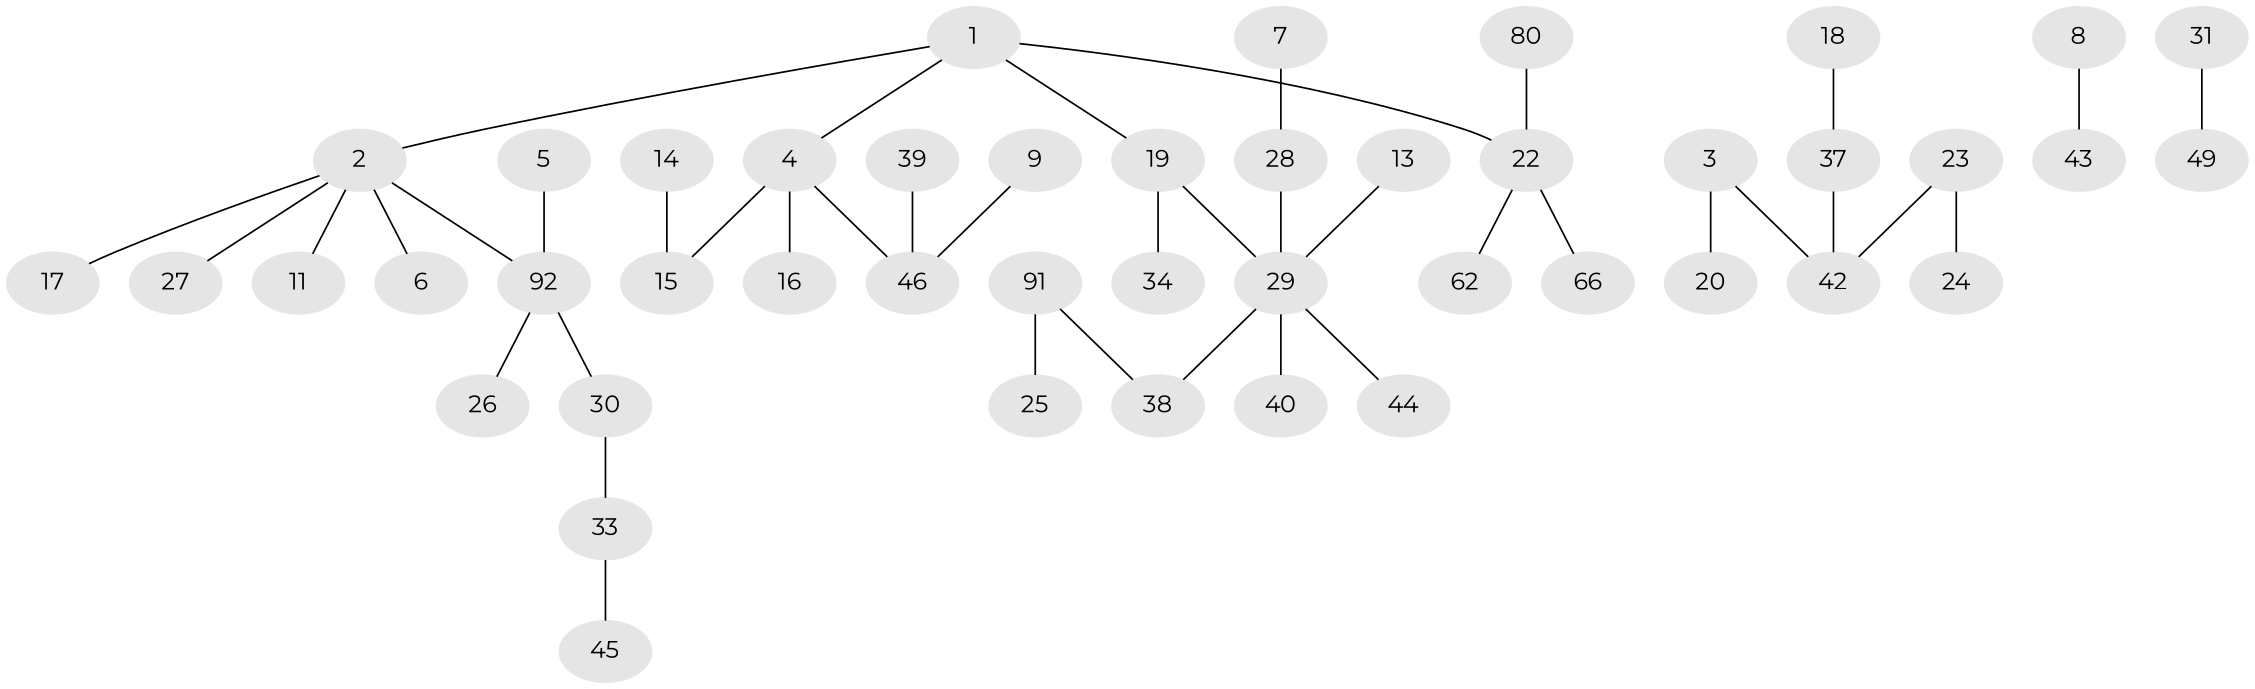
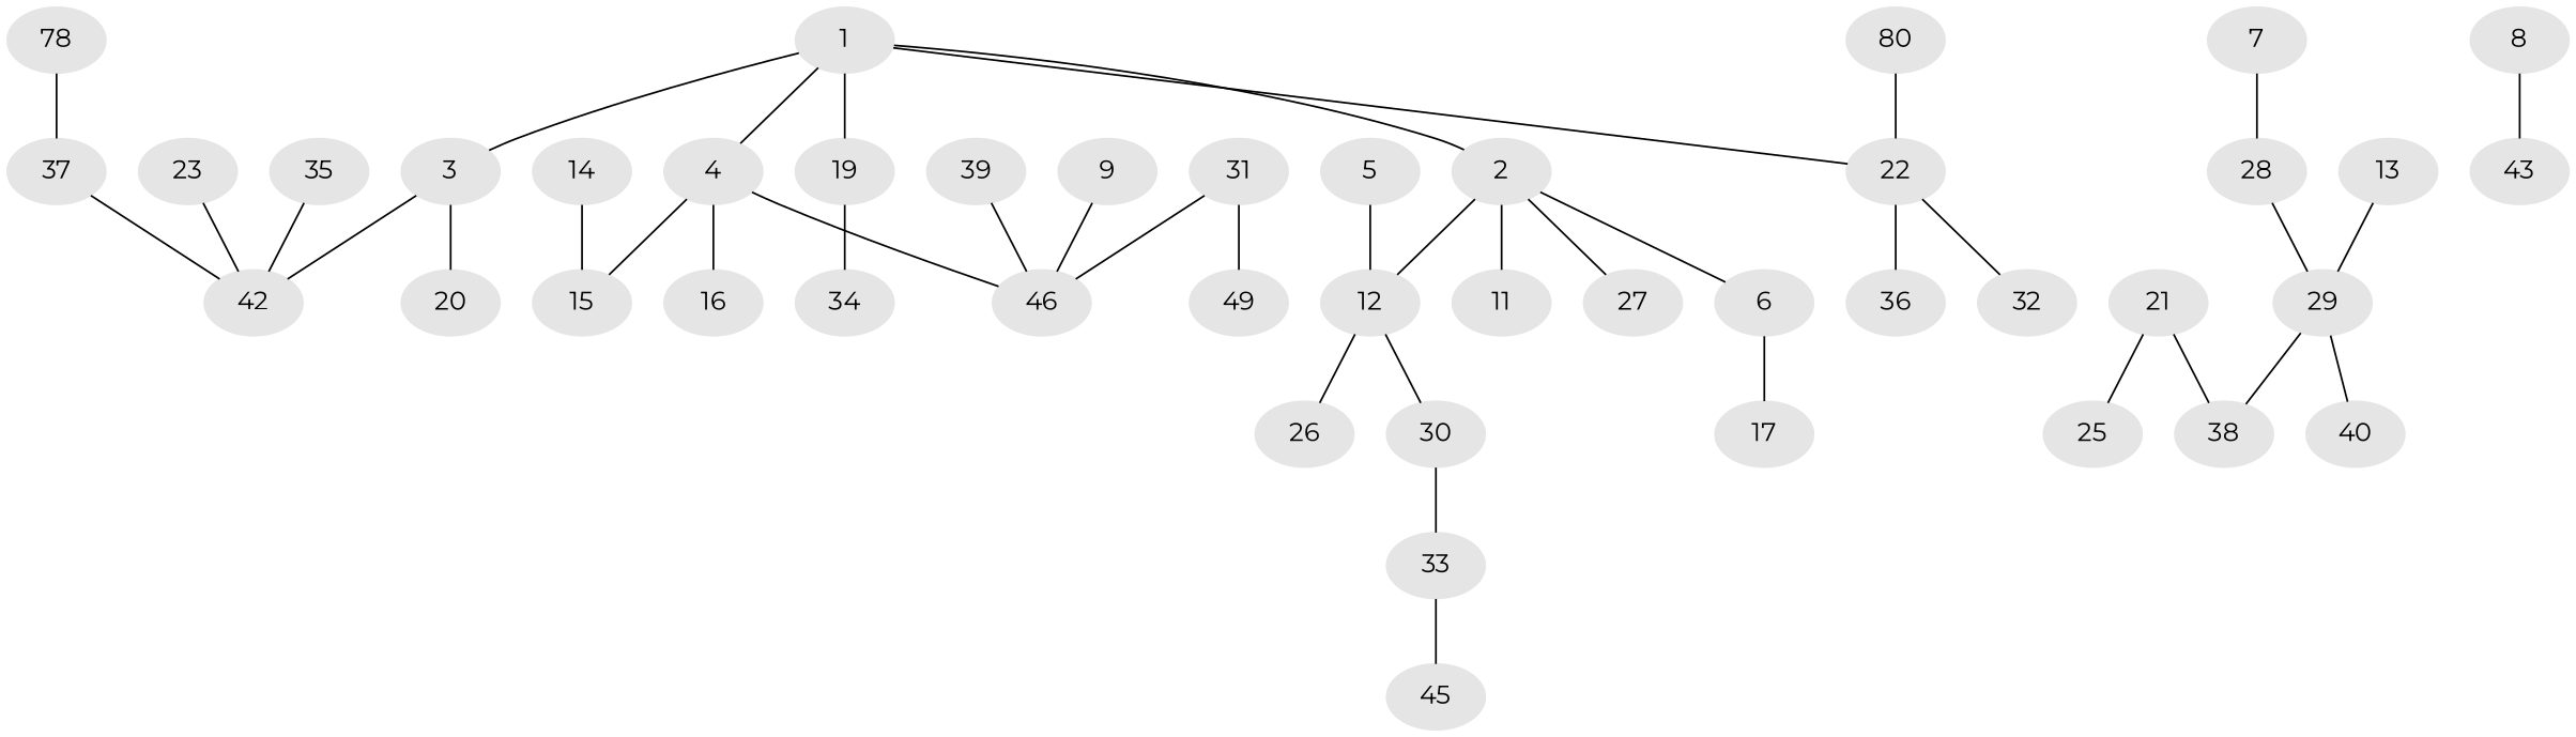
  graph {
    fontname=Montserrat
    node [color=gray90 fontname=Montserrat style=filled]
    edge [fontname=Montserrat weight=1.0]
    1
    2
    3
    4
    19
    22
    6
    11
-   12 [label=92]
+   12
    17
    27
    20
    42
    15
    16
    46
    29
    34
-   32 [label=62]
-   36 [label=66]
+   32
+   36
    26
    30
    5
    7
    28
    38
    40
-   44
    8
    43
    9
    n32 [label=80]
    33
    13
    14
-   18
+   18 [label=78]
    37
-   21 [label=91]
+   21
    25
    23
-   24
    45
    31
    n44 [label=49]
+   35
    39
    1 -- 2
+   1 -- 3
    1 -- 4
    1 -- 19
    1 -- 22
    2 -- 6
    2 -- 11
    2 -- 12
-   2 -- 17
+   6 -- 17
    2 -- 27
    3 -- 20
    3 -- 42
    4 -- 15
    4 -- 16
    4 -- 46
-   19 -- 29
    19 -- 34
    22 -- 32
    22 -- 36
    12 -- 26
    12 -- 30
    29 -- 38
    29 -- 40
-   29 -- 44
    30 -- 33
    5 -- 12
    7 -- 28
    28 -- 29
    8 -- 43
    9 -- 46
    n32 -- 22
    33 -- 45
    13 -- 29
    14 -- 15
    18 -- 37
    37 -- 42
    21 -- 38
    21 -- 25
    23 -- 42
-   23 -- 24
+   31 -- 46
    31 -- n44
+   35 -- 42
    39 -- 46
  }
